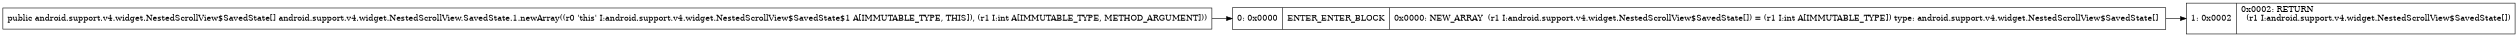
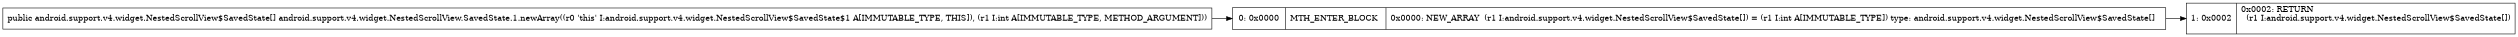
  digraph {
    rankdir=LR
    node [shape=record]
-   n1 [label="{0\:\ 0x0000|ENTER_ENTER_BLOCK\l|0x0000: NEW_ARRAY  (r1 I:android.support.v4.widget.NestedScrollView$SavedState[]) = (r1 I:int A[IMMUTABLE_TYPE]) type: android.support.v4.widget.NestedScrollView$SavedState[] \l}"]
+   n1 [label="{0\:\ 0x0000|MTH_ENTER_BLOCK\l|0x0000: NEW_ARRAY  (r1 I:android.support.v4.widget.NestedScrollView$SavedState[]) = (r1 I:int A[IMMUTABLE_TYPE]) type: android.support.v4.widget.NestedScrollView$SavedState[] \l}"]
    n2 [label="{1\:\ 0x0002|0x0002: RETURN  \l  (r1 I:android.support.v4.widget.NestedScrollView$SavedState[])\l \l}"]
    n3 [label="{public android.support.v4.widget.NestedScrollView$SavedState[] android.support.v4.widget.NestedScrollView.SavedState.1.newArray((r0 'this' I:android.support.v4.widget.NestedScrollView$SavedState$1 A[IMMUTABLE_TYPE, THIS]), (r1 I:int A[IMMUTABLE_TYPE, METHOD_ARGUMENT])) }"]
    n1 -> n2
    n3 -> n1
  }
